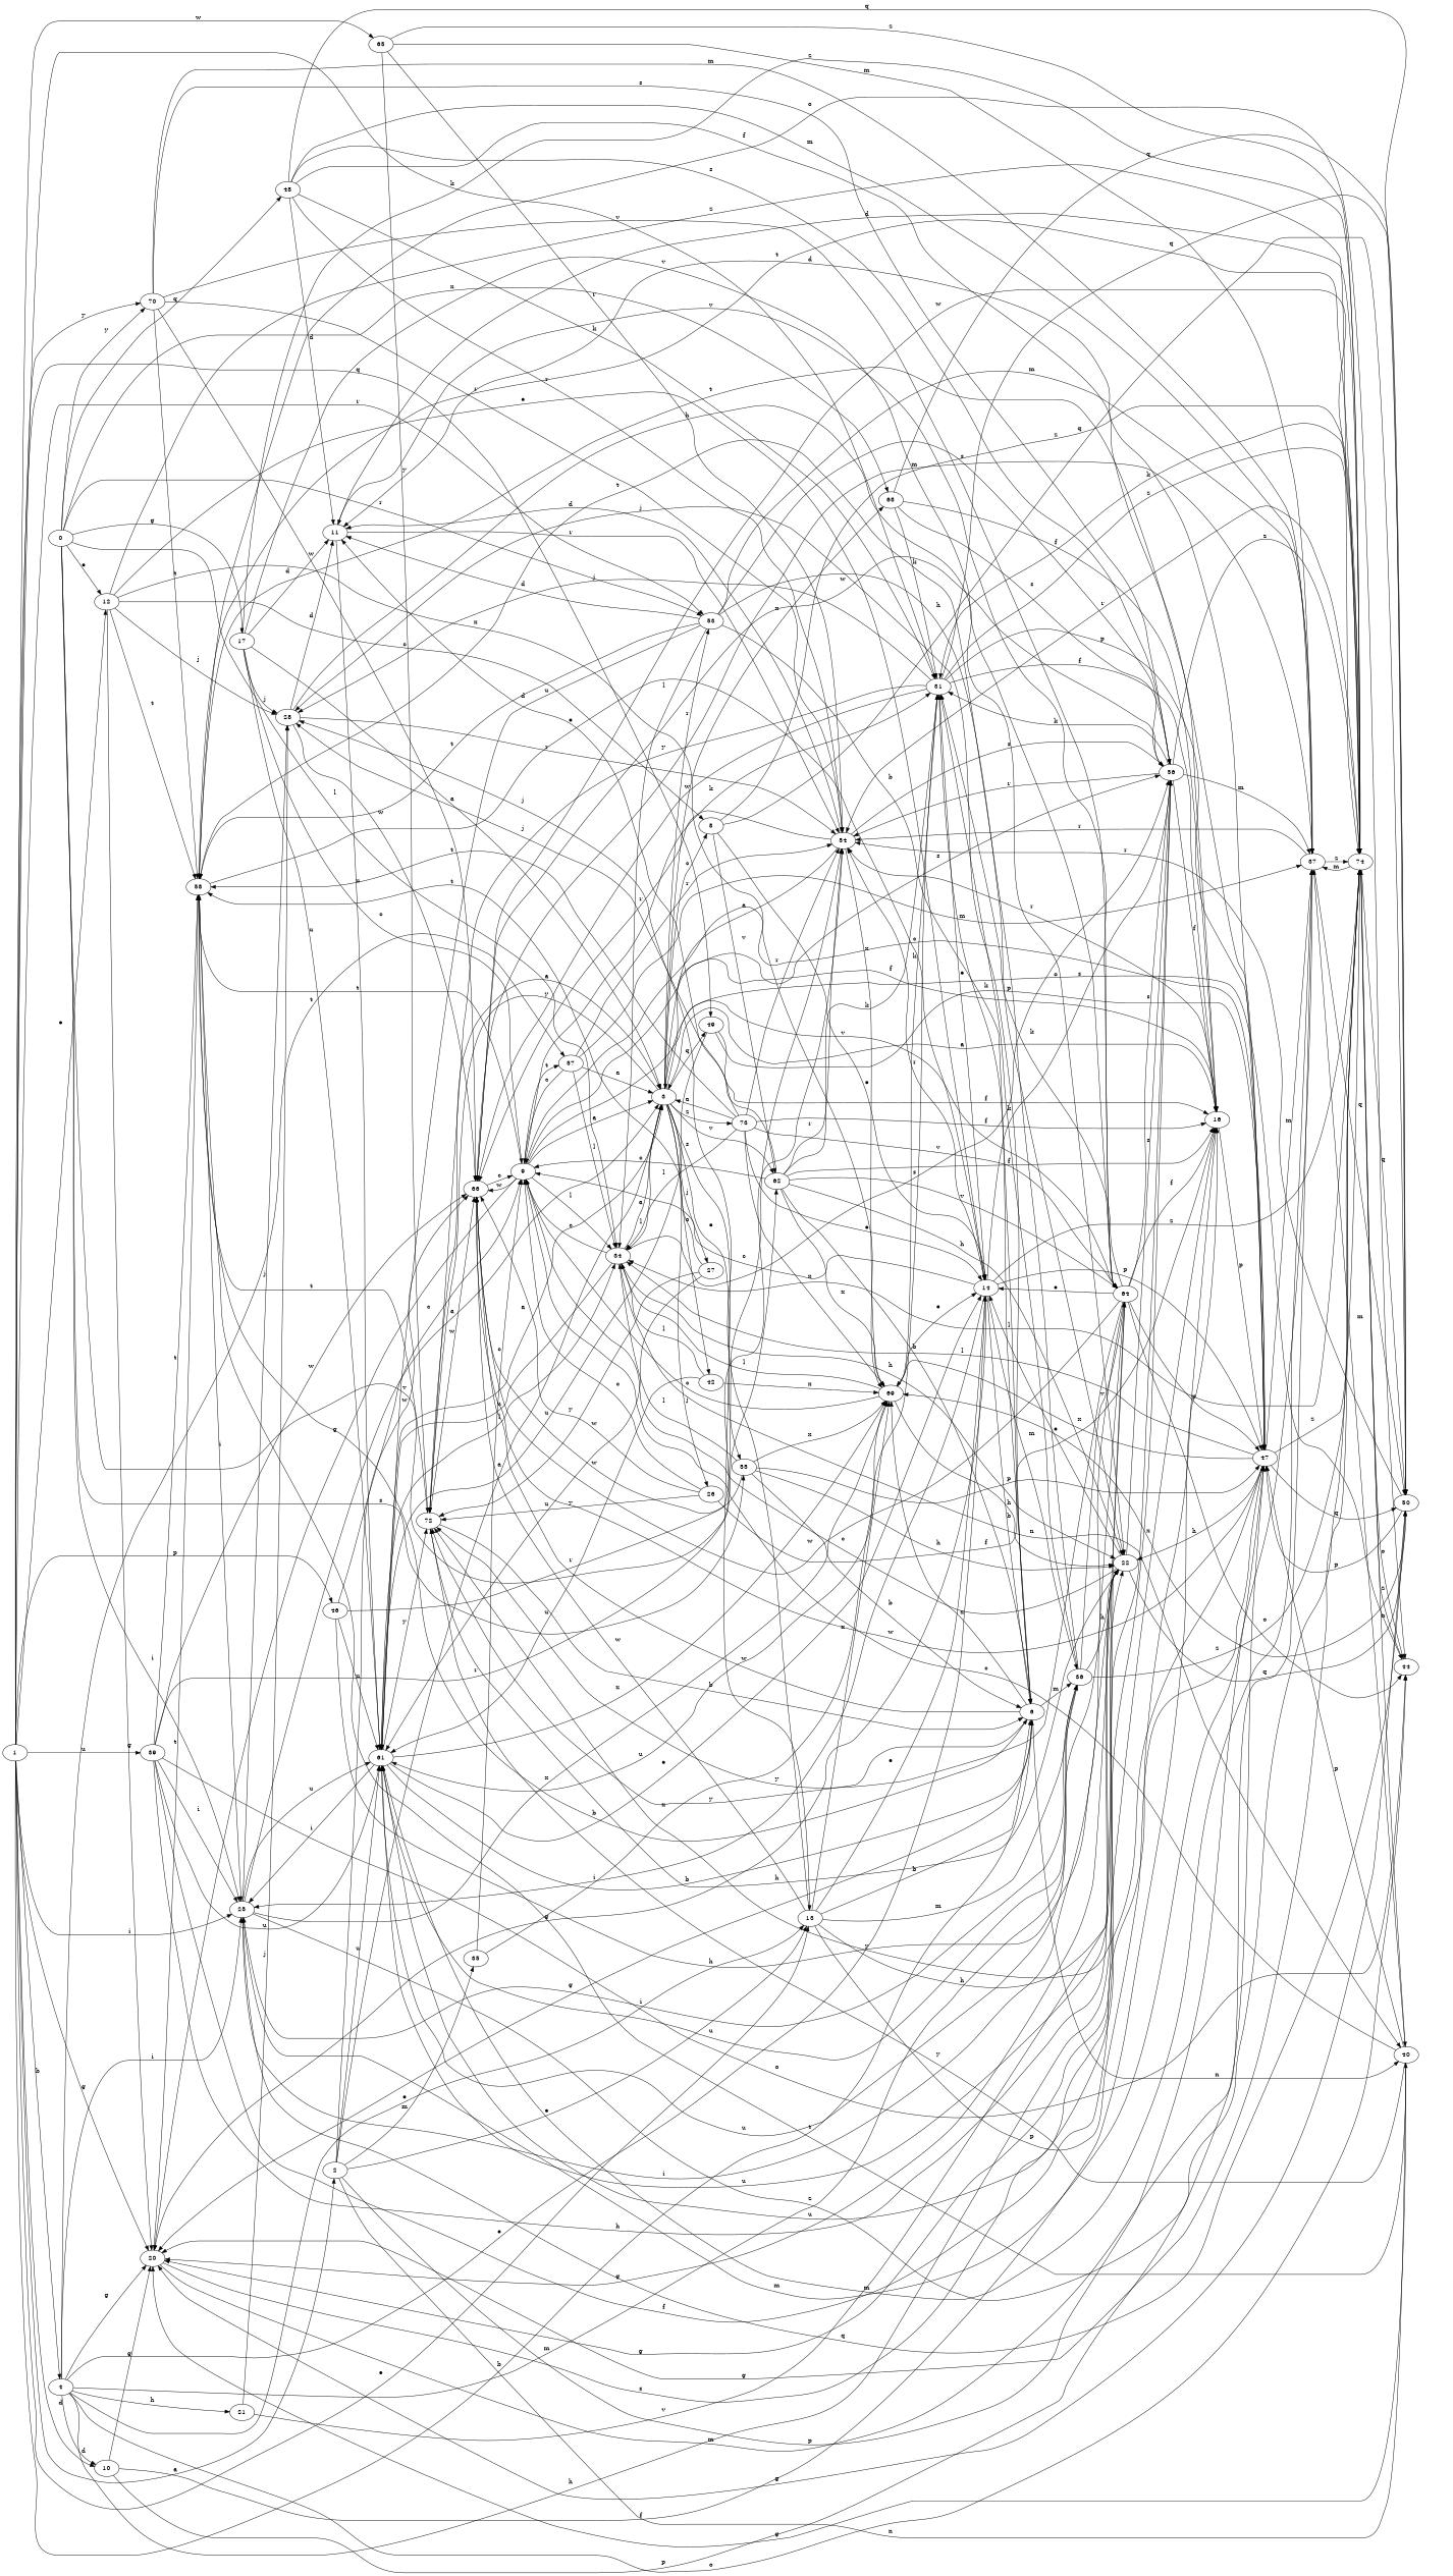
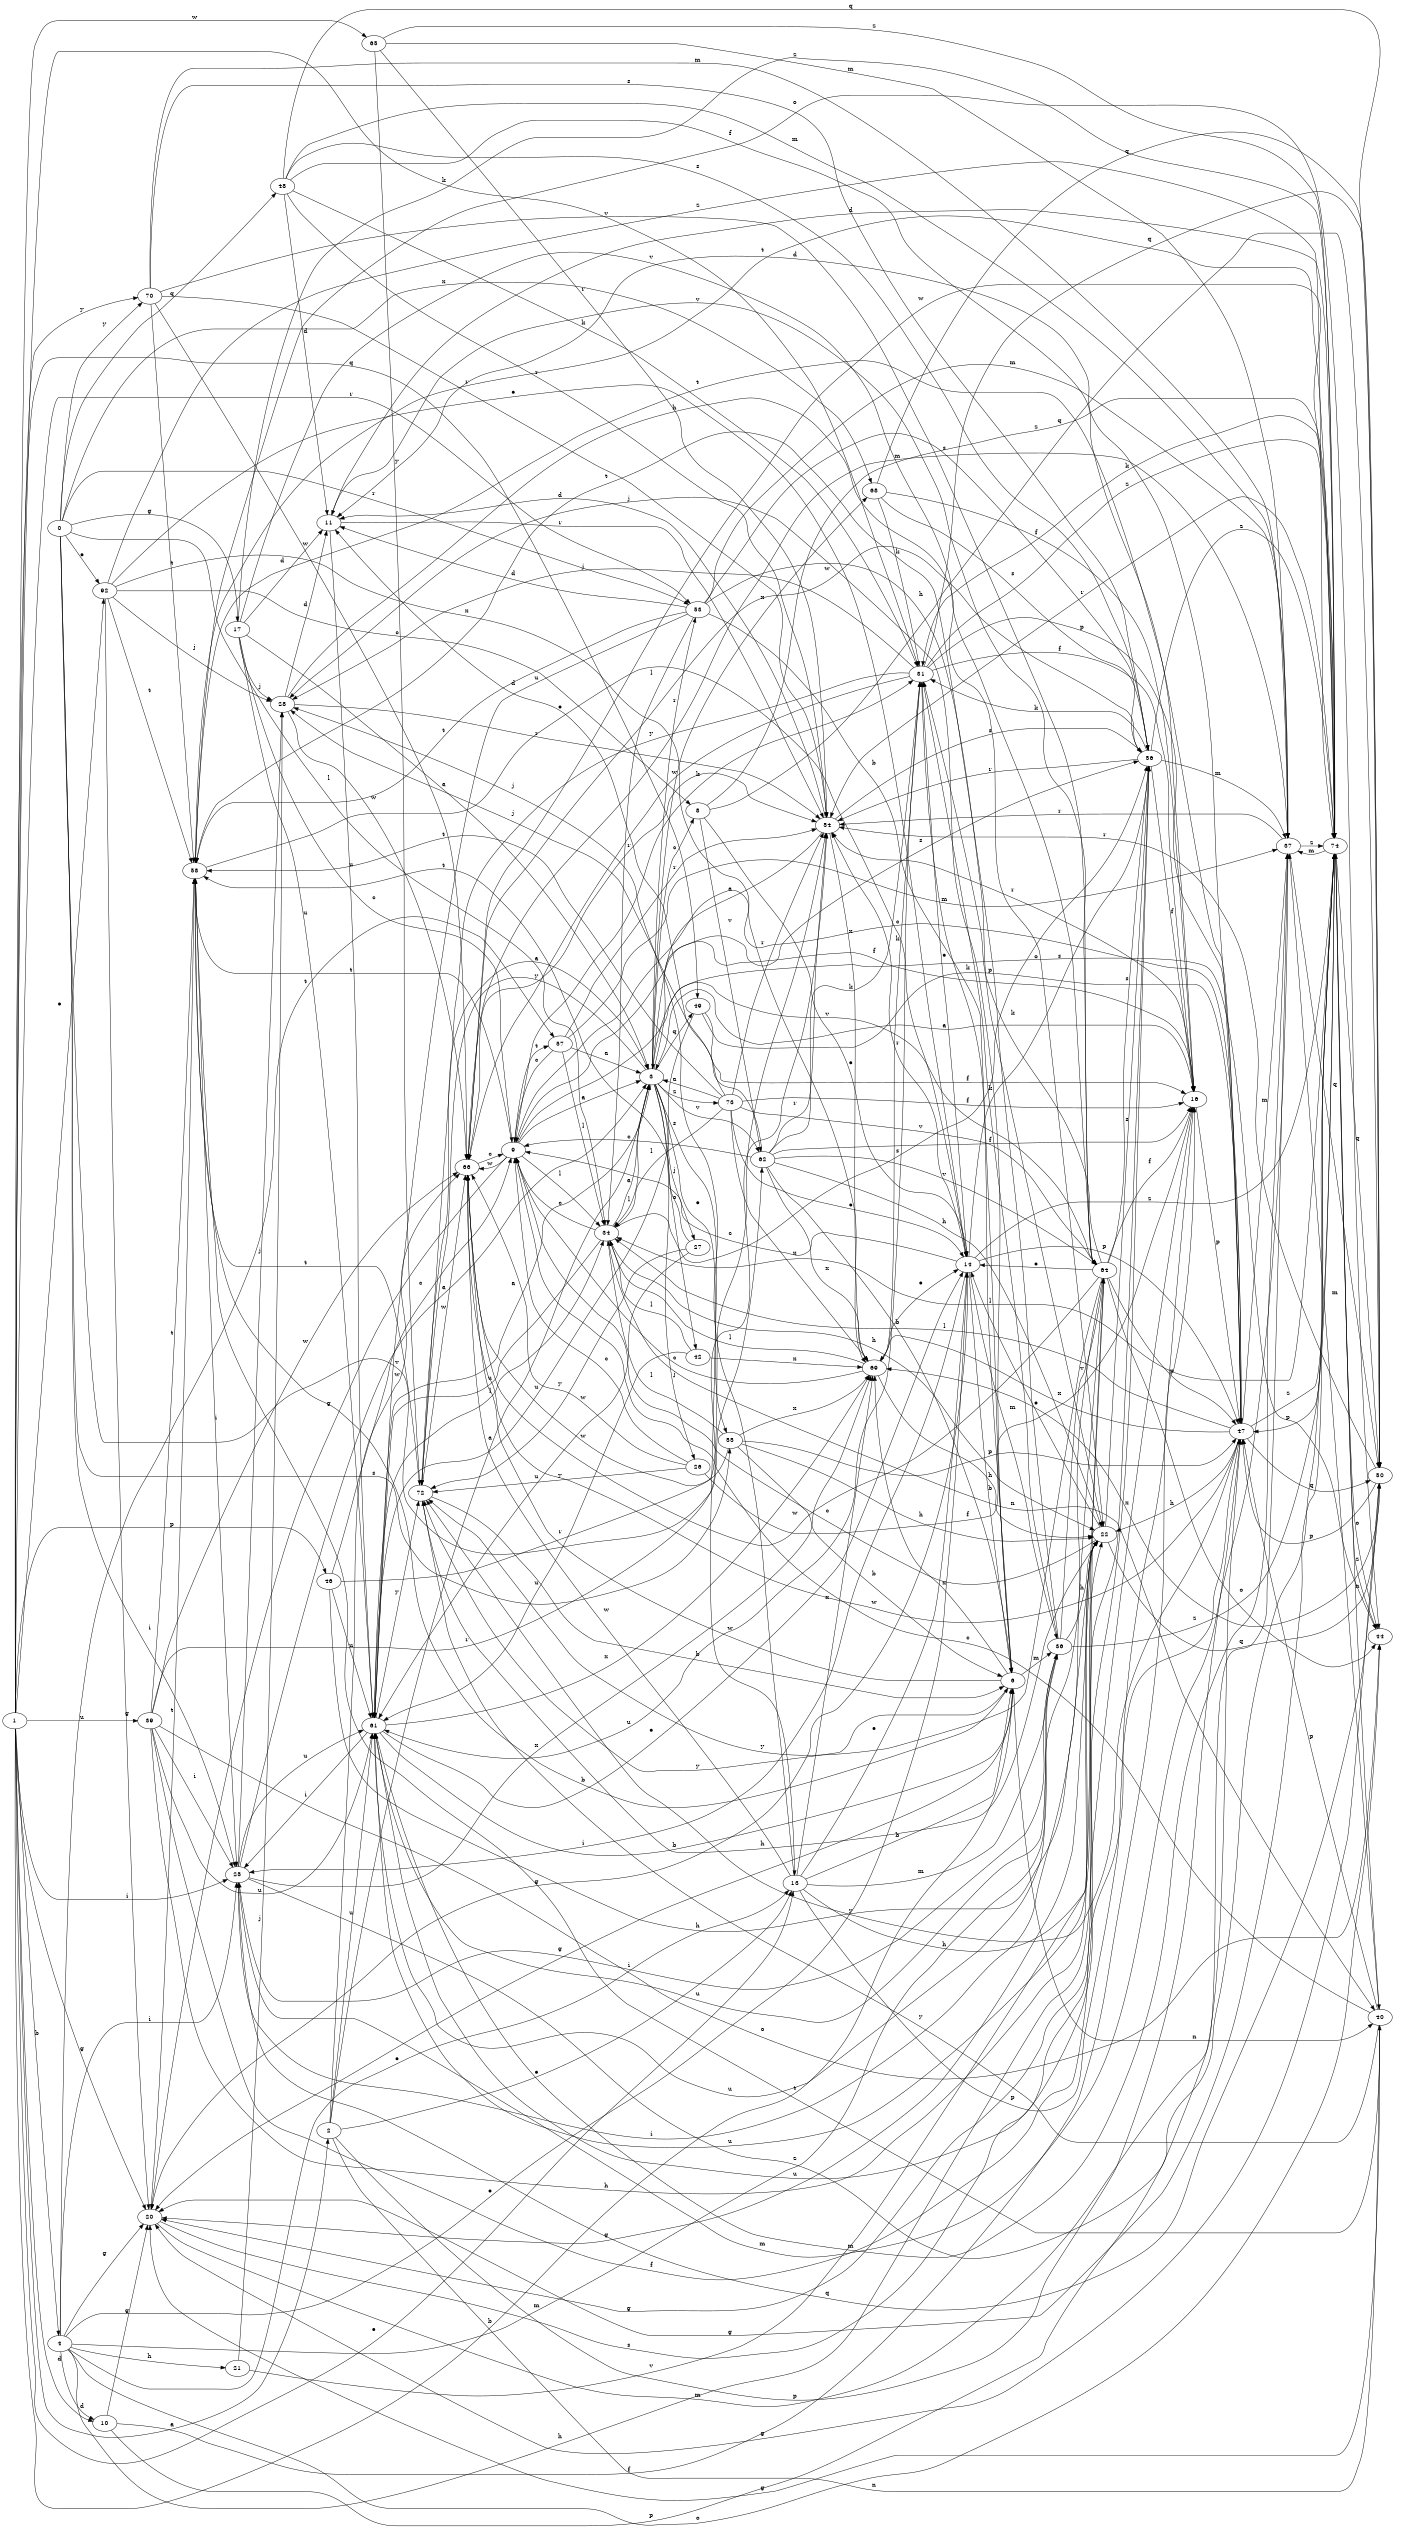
  strict digraph {
    rankdir=LR
    0
-   12
+   12 [label=92]
    17
    25
    34
    48
    53
    55
    62
    68
    70
    20
    8
    14
    28
    69
    74
    58
    3
    61
    9
    64
    11
    50
    37
    40
    56
    22
    31
    16
    54
    6
    47
    66
    1
    2
    4
    10
    13
    46
    49
    n42 [label=39]
    65
-   35
    44
    21
    36
    57
    72
    26
    27
    42
    73
    0 -> 12 [label=e]
    0 -> 17 [label=g]
    0 -> 25 [label=i]
    0 -> 34 [label=l]
    0 -> 48 [label=q]
    0 -> 53 [label=r]
    0 -> 55 [label=s]
    0 -> 62 [label=v]
    0 -> 68 [label=x]
    0 -> 70 [label=y]
    12 -> 20 [label=g]
    12 -> 8 [label=c]
    12 -> 14 [label=e]
    12 -> 28 [label=j]
    12 -> 69 [label=x]
    12 -> 74 [label=z]
    12 -> 58 [label=t]
    17 -> 28 [label=j]
    17 -> 74 [label=z]
    17 -> 3 [label=a]
    17 -> 61 [label=u]
    17 -> 9 [label=c]
    17 -> 64 [label=v]
    17 -> 11 [label=d]
    25 -> 28 [label=j]
    25 -> 69 [label=x]
    25 -> 74 [label=z]
    25 -> 3 [label=a]
    25 -> 61 [label=u]
    25 -> 50 [label=q]
    25 -> 37 [label=m]
    34 -> 3 [label=a]
    34 -> 61 [label=u]
    34 -> 9 [label=c]
    34 -> 40 [label=n]
    34 -> 56 [label=s]
    34 -> 22 [label=h]
    48 -> 11 [label=d]
    48 -> 50 [label=q]
    48 -> 37 [label=m]
    48 -> 56 [label=s]
    48 -> 31 [label=k]
    48 -> 16 [label=f]
    48 -> 54 [label=r]
    53 -> 34 [label=l]
    53 -> 58 [label=t]
    53 -> 61 [label=u]
    53 -> 11 [label=d]
    53 -> 37 [label=m]
    53 -> 56 [label=s]
    53 -> 22 [label=h]
    53 -> 6 [label=b]
    55 -> 34 [label=l]
    55 -> 69 [label=x]
    55 -> 22 [label=h]
    55 -> 6 [label=b]
    55 -> 47 [label=p]
    55 -> 66 [label=w]
    62 -> 28 [label=j]
    62 -> 69 [label=x]
    62 -> 9 [label=c]
    62 -> 64 [label=v]
    62 -> 22 [label=h]
    62 -> 31 [label=k]
    62 -> 16 [label=f]
    62 -> 54 [label=r]
    62 -> 6 [label=b]
    68 -> 50 [label=q]
    68 -> 56 [label=s]
    68 -> 31 [label=k]
    68 -> 16 [label=f]
    70 -> 58 [label=t]
    70 -> 64 [label=v]
    70 -> 37 [label=m]
    70 -> 56 [label=s]
    70 -> 54 [label=r]
    70 -> 66 [label=w]
    20 -> 58 [label=t]
    20 -> 37 [label=m]
    20 -> 56 [label=s]
    8 -> 62 [label=v]
    8 -> 14 [label=e]
    8 -> 74 [label=z]
    8 -> 50 [label=q]
    14 -> 25 [label=i]
    14 -> 20 [label=g]
    14 -> 74 [label=z]
    14 -> 9 [label=c]
    14 -> 56 [label=s]
    14 -> 54 [label=r]
    14 -> 6 [label=b]
    14 -> 47 [label=p]
    14 -> 36 [label=m]
    28 -> 11 [label=d]
    28 -> 22 [label=h]
    28 -> 54 [label=r]
    28 -> 66 [label=w]
    69 -> 34 [label=l]
    69 -> 14 [label=e]
    69 -> 9 [label=c]
    69 -> 22 [label=h]
    69 -> 31 [label=k]
    74 -> 34 [label=l]
    74 -> 20 [label=g]
    74 -> 58 [label=t]
    74 -> 11 [label=d]
    74 -> 50 [label=q]
    74 -> 37 [label=m]
    74 -> 40 [label=n]
    74 -> 31 [label=k]
    74 -> 54 [label=r]
+   74 -> 47 [label=p]
    74 -> 66 [label=w]
    74 -> 44 [label=o]
    58 -> 25 [label=i]
    58 -> 14 [label=e]
    58 -> 6 [label=b]
    58 -> 44 [label=o]
    3 -> 34 [label=l]
    3 -> 53 [label=r]
    3 -> 55 [label=s]
    3 -> 62 [label=v]
    3 -> 68 [label=x]
    3 -> 8 [label=c]
    3 -> 56 [label=s]
    3 -> 13 [label=e]
    3 -> 49 [label=q]
    3 -> 44 [label=o]
    3 -> 72 [label=y]
    3 -> 26 [label=j]
    3 -> 27 [label=j]
    3 -> 42 [label=o]
    3 -> 73 [label=z]
    61 -> 25 [label=i]
    61 -> 34 [label=l]
    61 -> 14 [label=e]
    61 -> 69 [label=x]
    61 -> 3 [label=a]
    61 -> 37 [label=m]
    61 -> 6 [label=b]
    61 -> 72 [label=y]
    9 -> 34 [label=l]
    9 -> 20 [label=g]
    9 -> 58 [label=t]
    9 -> 3 [label=a]
    9 -> 64 [label=v]
    9 -> 31 [label=k]
    9 -> 16 [label=f]
    9 -> 66 [label=w]
    9 -> 57 [label=t]
    64 -> 25 [label=i]
    64 -> 20 [label=g]
    64 -> 14 [label=e]
    64 -> 61 [label=u]
    64 -> 56 [label=s]
    64 -> 31 [label=k]
    64 -> 16 [label=f]
    64 -> 47 [label=p]
    64 -> 66 [label=w]
    64 -> 44 [label=o]
    64 -> 72 [label=y]
    11 -> 61 [label=u]
    11 -> 64 [label=v]
    11 -> 54 [label=r]
    50 -> 20 [label=g]
    50 -> 69 [label=x]
    50 -> 54 [label=r]
    50 -> 47 [label=p]
    37 -> 74 [label=z]
    37 -> 50 [label=q]
    37 -> 54 [label=r]
    40 -> 20 [label=g]
    40 -> 58 [label=t]
    40 -> 9 [label=c]
    40 -> 37 [label=m]
    40 -> 47 [label=p]
    40 -> 72 [label=y]
    56 -> 20 [label=g]
    56 -> 74 [label=z]
    56 -> 37 [label=m]
    56 -> 31 [label=k]
    56 -> 16 [label=f]
    56 -> 54 [label=r]
    56 -> 66 [label=w]
    22 -> 14 [label=e]
    22 -> 61 [label=u]
    22 -> 9 [label=c]
    22 -> 50 [label=q]
    22 -> 56 [label=s]
    31 -> 14 [label=e]
    31 -> 28 [label=j]
    31 -> 74 [label=z]
    31 -> 61 [label=u]
    31 -> 50 [label=q]
    31 -> 16 [label=f]
    31 -> 47 [label=p]
    31 -> 66 [label=w]
    31 -> 72 [label=y]
    16 -> 3 [label=a]
    16 -> 61 [label=u]
    16 -> 54 [label=r]
    16 -> 47 [label=p]
    54 -> 69 [label=x]
    54 -> 3 [label=a]
    54 -> 11 [label=d]
    54 -> 56 [label=s]
    6 -> 20 [label=g]
    6 -> 28 [label=j]
    6 -> 69 [label=x]
    6 -> 40 [label=n]
    6 -> 31 [label=k]
    6 -> 66 [label=w]
    6 -> 36 [label=m]
    6 -> 72 [label=y]
    47 -> 34 [label=l]
    47 -> 69 [label=x]
    47 -> 74 [label=z]
    47 -> 58 [label=t]
    47 -> 9 [label=c]
    47 -> 11 [label=d]
    47 -> 50 [label=q]
    47 -> 37 [label=m]
    47 -> 22 [label=h]
    47 -> 66 [label=w]
    47 -> 72 [label=y]
    66 -> 9 [label=c]
    66 -> 37 [label=m]
-   54 -> 66 [label=r]
+   66 -> 54 [label=r]
    1 -> 12 [label=e]
    1 -> 25 [label=i]
    1 -> 53 [label=r]
    1 -> 70 [label=y]
    1 -> 20 [label=g]
    1 -> 31 [label=k]
    1 -> 6 [label=b]
    1 -> 2 [label=a]
    1 -> 4 [label=b]
    1 -> 10 [label=d]
    1 -> 13 [label=e]
    1 -> 46 [label=p]
    1 -> 49 [label=q]
    1 -> n42 [label=u]
    1 -> 65 [label=w]
    2 -> 3 [label=a]
    2 -> 61 [label=u]
    2 -> 40 [label=n]
    2 -> 47 [label=p]
    2 -> 66 [label=w]
    2 -> 13 [label=e]
-   2 -> 35 [label=m]
    4 -> 25 [label=i]
    4 -> 20 [label=g]
    4 -> 14 [label=e]
    4 -> 22 [label=h]
    4 -> 10 [label=d]
    4 -> 13 [label=e]
    4 -> 44 [label=o]
    4 -> 21 [label=h]
    4 -> 36 [label=m]
    4 -> 57 [label=t]
    10 -> 20 [label=g]
    10 -> 16 [label=f]
    10 -> 47 [label=p]
    13 -> 14 [label=e]
    13 -> 28 [label=j]
    13 -> 69 [label=x]
    13 -> 22 [label=h]
    13 -> 6 [label=b]
    13 -> 47 [label=p]
    13 -> 66 [label=w]
    13 -> 36 [label=m]
    46 -> 61 [label=u]
    46 -> 9 [label=c]
    46 -> 22 [label=h]
    46 -> 54 [label=r]
    49 -> 61 [label=u]
    49 -> 16 [label=f]
    49 -> 47 [label=p]
    n42 -> 25 [label=i]
    n42 -> 58 [label=t]
    n42 -> 61 [label=u]
    n42 -> 22 [label=h]
    n42 -> 16 [label=f]
    n42 -> 54 [label=r]
    n42 -> 66 [label=w]
    n42 -> 44 [label=o]
    65 -> 74 [label=z]
    65 -> 37 [label=m]
    65 -> 54 [label=r]
    65 -> 72 [label=y]
-   35 -> 69 [label=x]
-   35 -> 9 [label=c]
    44 -> 74 [label=z]
    21 -> 28 [label=j]
    21 -> 64 [label=v]
    36 -> 25 [label=i]
    36 -> 74 [label=z]
    36 -> 58 [label=t]
    36 -> 61 [label=u]
    36 -> 64 [label=v]
    36 -> 22 [label=h]
    36 -> 31 [label=k]
    57 -> 34 [label=l]
    57 -> 3 [label=a]
    57 -> 9 [label=c]
    57 -> 37 [label=m]
    57 -> 54 [label=r]
    72 -> 58 [label=t]
    72 -> 3 [label=a]
    72 -> 22 [label=h]
    72 -> 6 [label=b]
    72 -> 66 [label=w]
    26 -> 9 [label=c]
    26 -> 16 [label=f]
    26 -> 66 [label=w]
    26 -> 72 [label=y]
    27 -> 58 [label=t]
    27 -> 61 [label=u]
    27 -> 72 [label=y]
    42 -> 34 [label=l]
    42 -> 69 [label=x]
    42 -> 61 [label=u]
    73 -> 34 [label=l]
    73 -> 14 [label=e]
    73 -> 69 [label=x]
    73 -> 58 [label=t]
    73 -> 3 [label=a]
    73 -> 64 [label=v]
    73 -> 11 [label=d]
    73 -> 16 [label=f]
    73 -> 54 [label=r]
  }
